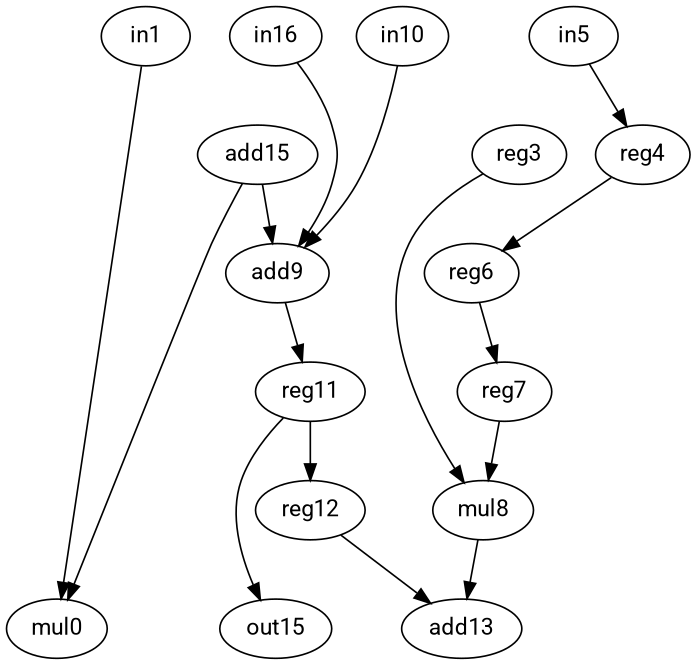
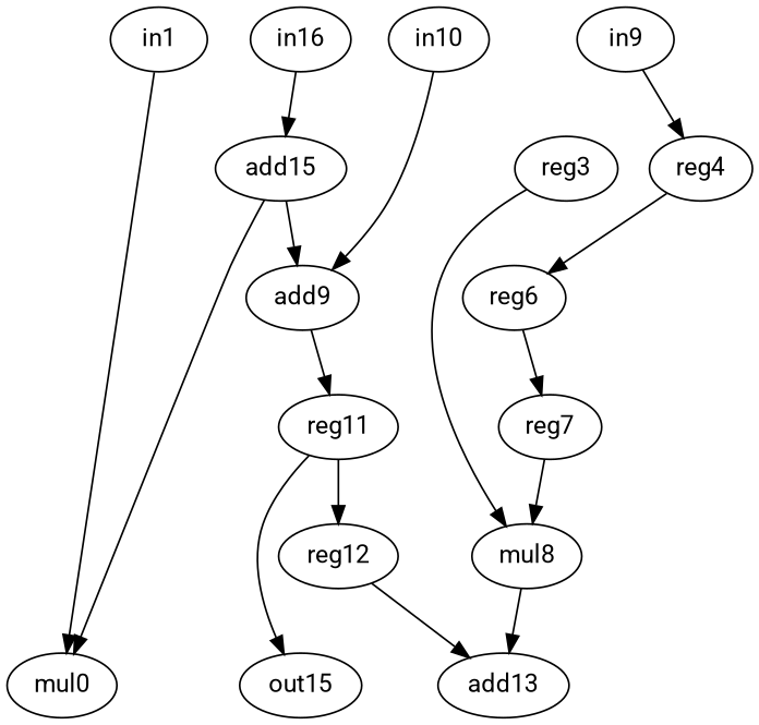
  digraph {
    fontname=Roboto
    node [fontname=Roboto op=reg]
    edge [fontname=Roboto port=0 weight=0]
    n1 [label=mul0 op=mul]
    n2 [label=in1 op=in]
    n3 [label=in10 op=in]
    n4 [label=add9 op=mul]
    n5 [label=reg11]
    n6 [label=reg12]
    n7 [label=out15 op=out]
    n8 [label=add13 op=add]
    n9 [label=add15 op=addi value=2]
    n10 [label=in16 op=in]
    n11 [label=reg3]
    n12 [label=mul8 op=mul]
    n13 [label=reg4]
    n14 [label=reg6]
    n15 [label=reg7]
-   n16 [label=in5 op=in]
+   n16 [label=in9 op=in]
    n2 -> n1 [port=1]
    n3 -> n4 [port=1]
    n4 -> n5
    n5 -> n6 [weight=1]
    n5 -> n7
    n6 -> n8 [port=1]
    n9 -> n1
    n9 -> n4
-   n10 -> n4
+   n10 -> n9
    n11 -> n12
    n12 -> n8
    n13 -> n14
    n14 -> n15
    n15 -> n12 [port=1]
    n16 -> n13
  }
